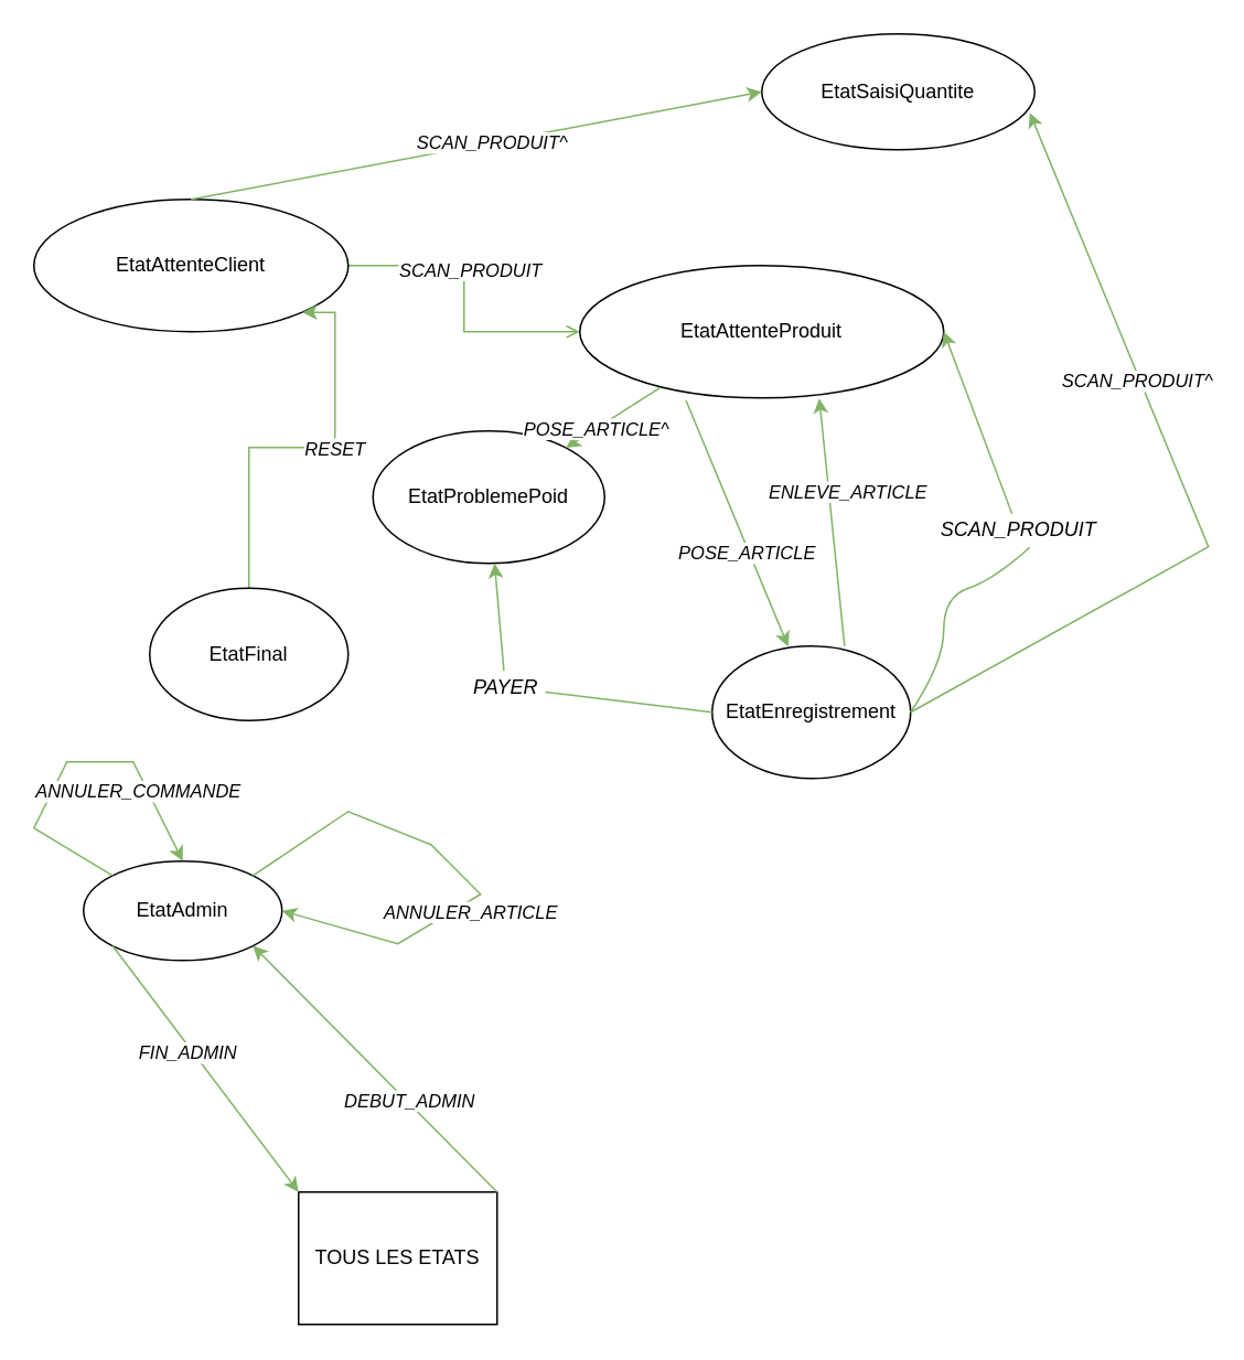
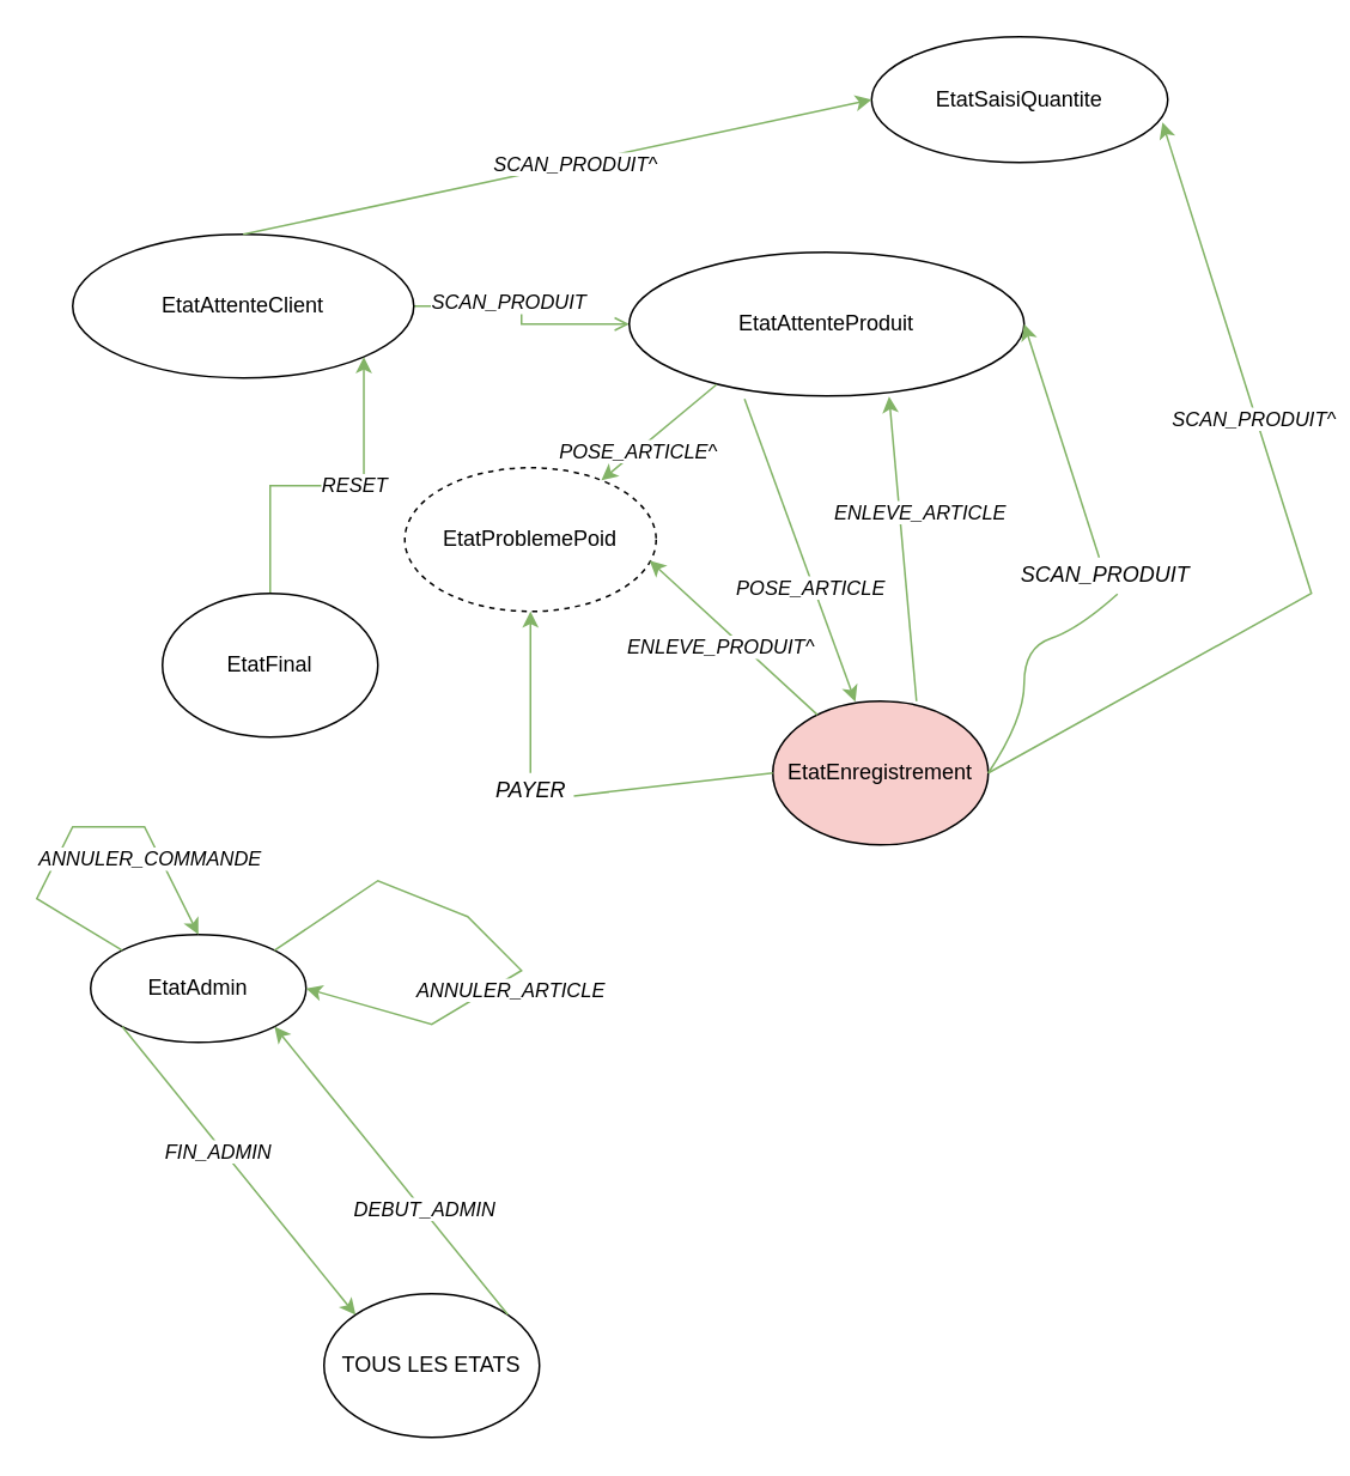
  <mxCell id="0" />
  <mxCell id="1" parent="0" />
  <mxCell id="2" style="edgeStyle=orthogonalEdgeStyle;rounded=0;orthogonalLoop=1;jettySize=auto;html=1;exitX=1;exitY=0.5;exitDx=0;exitDy=0;fillColor=#d5e8d4;strokeColor=#82b366;endArrow=open;" parent="1" source="4" target="5" edge="1"><mxGeometry relative="1" as="geometry" /></mxCell>
  <mxCell id="3" value="&lt;i&gt;SCAN_PRODUIT&lt;/i&gt;" style="edgeLabel;html=1;align=center;verticalAlign=middle;resizable=0;points=[];" parent="2" vertex="1" connectable="0"><mxGeometry x="-0.204" y="3" relative="1" as="geometry"><mxPoint as="offset" /></mxGeometry></mxCell>
- <mxCell id="4" value="EtatAttenteClient" style="ellipse;whiteSpace=wrap;html=1;" parent="1" vertex="1"><mxGeometry x="20" y="120" width="190" height="80" as="geometry" /></mxCell>
- <mxCell id="5" value="EtatAttenteProduit" style="ellipse;whiteSpace=wrap;html=1;" parent="1" vertex="1"><mxGeometry x="350" y="160" width="220" height="80" as="geometry" /></mxCell>
- <mxCell id="6" value="EtatEnregistrement" style="ellipse;whiteSpace=wrap;html=1;" parent="1" vertex="1"><mxGeometry x="430" y="390" width="120" height="80" as="geometry" /></mxCell>
+ <mxCell id="4" value="EtatAttenteClient" style="ellipse;whiteSpace=wrap;html=1;" parent="1" vertex="1"><mxGeometry x="40" y="130" width="190" height="80" as="geometry" /></mxCell>
+ <mxCell id="5" value="EtatAttenteProduit" style="ellipse;whiteSpace=wrap;html=1;" parent="1" vertex="1"><mxGeometry x="350" y="140" width="220" height="80" as="geometry" /></mxCell>
+ <mxCell id="6" value="EtatEnregistrement" style="ellipse;whiteSpace=wrap;html=1;fillColor=#f8cecc;" parent="1" vertex="1"><mxGeometry x="430" y="390" width="120" height="80" as="geometry" /></mxCell>
  <mxCell id="7" style="edgeStyle=orthogonalEdgeStyle;rounded=0;orthogonalLoop=1;jettySize=auto;html=1;exitX=0.5;exitY=0;exitDx=0;exitDy=0;entryX=1;entryY=1;entryDx=0;entryDy=0;fillColor=#d5e8d4;strokeColor=#82b366;" parent="1" source="9" target="4" edge="1"><mxGeometry relative="1" as="geometry"><Array as="points"><mxPoint x="150" y="270" /><mxPoint x="202" y="270" /></Array></mxGeometry></mxCell>
  <mxCell id="8" value="&lt;i&gt;RESET&lt;/i&gt;" style="edgeLabel;html=1;align=center;verticalAlign=middle;resizable=0;points=[];" parent="7" vertex="1" connectable="0"><mxGeometry x="0.148" y="1" relative="1" as="geometry"><mxPoint as="offset" /></mxGeometry></mxCell>
- <mxCell id="9" value="EtatFinal" style="ellipse;whiteSpace=wrap;html=1;" parent="1" vertex="1"><mxGeometry x="90" y="355" width="120" height="80" as="geometry" /></mxCell>
- <mxCell id="10" value="EtatProblemePoid" style="ellipse;whiteSpace=wrap;html=1;" parent="1" vertex="1"><mxGeometry x="225" y="260" width="140" height="80" as="geometry" /></mxCell>
+ <mxCell id="9" value="EtatFinal" style="ellipse;whiteSpace=wrap;html=1;" parent="1" vertex="1"><mxGeometry x="90" y="330" width="120" height="80" as="geometry" /></mxCell>
+ <mxCell id="10" value="EtatProblemePoid" style="ellipse;whiteSpace=wrap;html=1;dashed=1;" parent="1" vertex="1"><mxGeometry x="225" y="260" width="140" height="80" as="geometry" /></mxCell>
  <mxCell id="11" value="" style="curved=1;endArrow=classic;html=1;rounded=0;entryX=1;entryY=0.5;entryDx=0;entryDy=0;startArrow=none;fillColor=#d5e8d4;strokeColor=#82b366;" parent="1" source="15" target="5" edge="1"><mxGeometry width="50" height="50" relative="1" as="geometry"><mxPoint x="550" y="430" as="sourcePoint" /><mxPoint x="600" y="380" as="targetPoint" /><Array as="points" /></mxGeometry></mxCell>
  <mxCell id="12" value="" style="endArrow=classic;html=1;rounded=0;startArrow=none;fillColor=#d5e8d4;strokeColor=#82b366;" parent="1" source="13" target="10" edge="1"><mxGeometry width="50" height="50" relative="1" as="geometry"><mxPoint x="430" y="430" as="sourcePoint" /><mxPoint x="480" y="380" as="targetPoint" /></mxGeometry></mxCell>
- <mxCell id="13" value="&lt;i&gt;PAYER&lt;/i&gt;" style="text;html=1;align=center;verticalAlign=middle;resizable=0;points=[];autosize=1;strokeColor=none;fillColor=none;" parent="1" vertex="1"><mxGeometry x="280" y="405" width="50" height="20" as="geometry" /></mxCell>
+ <mxCell id="13" value="&lt;i&gt;PAYER&lt;/i&gt;" style="text;html=1;align=center;verticalAlign=middle;resizable=0;points=[];autosize=1;strokeColor=none;fillColor=none;" parent="1" vertex="1"><mxGeometry x="270" y="430" width="50" height="20" as="geometry" /></mxCell>
  <mxCell id="14" value="" style="endArrow=none;html=1;rounded=0;entryX=0.983;entryY=0.638;entryDx=0;entryDy=0;entryPerimeter=0;fillColor=#d5e8d4;strokeColor=#82b366;" parent="1" target="13" edge="1"><mxGeometry width="50" height="50" relative="1" as="geometry"><mxPoint x="430" y="430" as="sourcePoint" /><mxPoint x="157.96" y="431.04" as="targetPoint" /></mxGeometry></mxCell>
  <mxCell id="15" value="&lt;span&gt;SCAN_PRODUIT&lt;/span&gt;" style="text;html=1;align=center;verticalAlign=middle;resizable=0;points=[];autosize=1;strokeColor=none;fillColor=none;fontStyle=2" parent="1" vertex="1"><mxGeometry x="560" y="310" width="110" height="20" as="geometry" /></mxCell>
  <mxCell id="16" value="" style="curved=1;endArrow=none;html=1;rounded=0;entryX=0.564;entryY=1.017;entryDx=0;entryDy=0;entryPerimeter=0;fillColor=#d5e8d4;strokeColor=#82b366;" parent="1" target="15" edge="1"><mxGeometry width="50" height="50" relative="1" as="geometry"><mxPoint x="550" y="430" as="sourcePoint" /><mxPoint x="570" y="230" as="targetPoint" /><Array as="points"><mxPoint x="570" y="400" /><mxPoint x="570" y="360" /><mxPoint x="600" y="350" /></Array></mxGeometry></mxCell>
  <mxCell id="17" value="" style="endArrow=classic;html=1;rounded=0;exitX=0.221;exitY=0.921;exitDx=0;exitDy=0;exitPerimeter=0;fillColor=#d5e8d4;strokeColor=#82b366;" parent="1" source="5" target="10" edge="1"><mxGeometry width="50" height="50" relative="1" as="geometry"><mxPoint x="340" y="300" as="sourcePoint" /><mxPoint x="390" y="250" as="targetPoint" /></mxGeometry></mxCell>
  <mxCell id="18" value="POSE_ARTICLE^" style="edgeLabel;html=1;align=center;verticalAlign=middle;resizable=0;points=[];fontStyle=2" parent="17" vertex="1" connectable="0"><mxGeometry x="0.356" relative="1" as="geometry"><mxPoint as="offset" /></mxGeometry></mxCell>
  <mxCell id="19" value="" style="endArrow=classic;html=1;rounded=0;exitX=0.292;exitY=1.021;exitDx=0;exitDy=0;exitPerimeter=0;entryX=0.383;entryY=0.004;entryDx=0;entryDy=0;entryPerimeter=0;fillColor=#d5e8d4;strokeColor=#82b366;" parent="1" source="5" target="6" edge="1"><mxGeometry width="50" height="50" relative="1" as="geometry"><mxPoint x="340" y="300" as="sourcePoint" /><mxPoint x="390" y="250" as="targetPoint" /><Array as="points" /></mxGeometry></mxCell>
  <mxCell id="20" value="POSE_ARTICLE" style="edgeLabel;html=1;align=center;verticalAlign=middle;resizable=0;points=[];fontStyle=2" parent="19" vertex="1" connectable="0"><mxGeometry x="0.231" y="-2" relative="1" as="geometry"><mxPoint as="offset" /></mxGeometry></mxCell>
+ <mxCell id="21" value="" style="endArrow=classic;html=1;rounded=0;entryX=0.974;entryY=0.646;entryDx=0;entryDy=0;entryPerimeter=0;fillColor=#d5e8d4;strokeColor=#82b366;" parent="1" source="6" target="10" edge="1"><mxGeometry width="50" height="50" relative="1" as="geometry"><mxPoint x="340" y="300" as="sourcePoint" /><mxPoint x="390" y="250" as="targetPoint" /></mxGeometry></mxCell>
+ <mxCell id="22" value="ENLEVE_PRODUIT^" style="edgeLabel;html=1;align=center;verticalAlign=middle;resizable=0;points=[];fontStyle=2" parent="21" vertex="1" connectable="0"><mxGeometry x="0.282" y="3" relative="1" as="geometry"><mxPoint x="7" y="15" as="offset" /></mxGeometry></mxCell>
  <mxCell id="23" value="" style="endArrow=classic;html=1;rounded=0;entryX=0.658;entryY=1.004;entryDx=0;entryDy=0;exitX=0.667;exitY=0;exitDx=0;exitDy=0;exitPerimeter=0;entryPerimeter=0;fillColor=#d5e8d4;strokeColor=#82b366;" parent="1" source="6" target="5" edge="1"><mxGeometry width="50" height="50" relative="1" as="geometry"><mxPoint x="340" y="300" as="sourcePoint" /><mxPoint x="390" y="250" as="targetPoint" /></mxGeometry></mxCell>
  <mxCell id="24" value="ENLEVE_ARTICLE" style="edgeLabel;html=1;align=center;verticalAlign=middle;resizable=0;points=[];fontStyle=2" parent="23" vertex="1" connectable="0"><mxGeometry x="0.243" y="4" relative="1" as="geometry"><mxPoint x="15" as="offset" /></mxGeometry></mxCell>
- <mxCell id="25" value="EtatSaisiQuantite" style="ellipse;whiteSpace=wrap;html=1;" parent="1" vertex="1"><mxGeometry x="460" y="20" width="165" height="70" as="geometry" /></mxCell>
+ <mxCell id="25" value="EtatSaisiQuantite" style="ellipse;whiteSpace=wrap;html=1;" parent="1" vertex="1"><mxGeometry x="485" y="20" width="165" height="70" as="geometry" /></mxCell>
  <mxCell id="26" value="" style="endArrow=classic;html=1;rounded=0;entryX=0;entryY=0.5;entryDx=0;entryDy=0;exitX=0.5;exitY=0;exitDx=0;exitDy=0;fillColor=#d5e8d4;strokeColor=#82b366;" parent="1" source="4" target="25" edge="1"><mxGeometry width="50" height="50" relative="1" as="geometry"><mxPoint x="180" y="140" as="sourcePoint" /><mxPoint x="230" y="90" as="targetPoint" /></mxGeometry></mxCell>
  <mxCell id="27" value="&lt;i&gt;SCAN_PRODUIT^&lt;br&gt;&lt;/i&gt;" style="edgeLabel;html=1;align=center;verticalAlign=middle;resizable=0;points=[];" parent="26" vertex="1" connectable="0"><mxGeometry x="0.055" relative="1" as="geometry"><mxPoint as="offset" /></mxGeometry></mxCell>
  <mxCell id="28" value="" style="endArrow=classic;html=1;rounded=0;entryX=0.982;entryY=0.681;entryDx=0;entryDy=0;entryPerimeter=0;exitX=1;exitY=0.5;exitDx=0;exitDy=0;fillColor=#d5e8d4;strokeColor=#82b366;" parent="1" source="6" target="25" edge="1"><mxGeometry width="50" height="50" relative="1" as="geometry"><mxPoint x="340" y="310" as="sourcePoint" /><mxPoint x="390" y="260" as="targetPoint" /><Array as="points"><mxPoint x="730" y="330" /></Array></mxGeometry></mxCell>
  <mxCell id="29" value="&lt;i&gt;SCAN_PRODUIT^&lt;br&gt;&lt;/i&gt;" style="edgeLabel;html=1;align=center;verticalAlign=middle;resizable=0;points=[];" parent="28" vertex="1" connectable="0"><mxGeometry x="0.286" y="2" relative="1" as="geometry"><mxPoint as="offset" /></mxGeometry></mxCell>
- <mxCell id="30" value="TOUS LES ETATS" style="whiteSpace=wrap;html=1;rounded=0;" vertex="1" parent="1"><mxGeometry x="180" y="720" width="120" height="80" as="geometry" /></mxCell>
+ <mxCell id="30" value="TOUS LES ETATS" style="ellipse;whiteSpace=wrap;html=1;" vertex="1" parent="1"><mxGeometry x="180" y="720" width="120" height="80" as="geometry" /></mxCell>
  <mxCell id="31" value="EtatAdmin" style="ellipse;whiteSpace=wrap;html=1;" vertex="1" parent="1"><mxGeometry x="50" y="520" width="120" height="60" as="geometry" /></mxCell>
  <mxCell id="32" value="" style="endArrow=classic;html=1;rounded=0;exitX=1;exitY=0;exitDx=0;exitDy=0;entryX=1;entryY=1;entryDx=0;entryDy=0;fillColor=#d5e8d4;strokeColor=#82b366;" edge="1" parent="1" source="30" target="31"><mxGeometry width="50" height="50" relative="1" as="geometry"><mxPoint x="340" y="390" as="sourcePoint" /><mxPoint x="390" y="340" as="targetPoint" /></mxGeometry></mxCell>
  <mxCell id="33" value="&lt;i&gt;DEBUT_ADMIN&lt;/i&gt;" style="edgeLabel;html=1;align=center;verticalAlign=middle;resizable=0;points=[];" vertex="1" connectable="0" parent="32"><mxGeometry x="-0.269" y="-1" relative="1" as="geometry"><mxPoint as="offset" /></mxGeometry></mxCell>
  <mxCell id="34" value="" style="endArrow=classic;html=1;rounded=0;entryX=0;entryY=0;entryDx=0;entryDy=0;exitX=0;exitY=1;exitDx=0;exitDy=0;fillColor=#d5e8d4;strokeColor=#82b366;" edge="1" parent="1" source="31" target="30"><mxGeometry width="50" height="50" relative="1" as="geometry"><mxPoint x="340" y="390" as="sourcePoint" /><mxPoint x="390" y="340" as="targetPoint" /></mxGeometry></mxCell>
  <mxCell id="35" value="&lt;i&gt;FIN_ADMIN&lt;/i&gt;" style="edgeLabel;html=1;align=center;verticalAlign=middle;resizable=0;points=[];" vertex="1" connectable="0" parent="34"><mxGeometry x="-0.162" y="-3" relative="1" as="geometry"><mxPoint as="offset" /></mxGeometry></mxCell>
  <mxCell id="36" value="" style="endArrow=classic;html=1;rounded=0;entryX=1;entryY=0.5;entryDx=0;entryDy=0;exitX=1;exitY=0;exitDx=0;exitDy=0;fillColor=#d5e8d4;strokeColor=#82b366;" edge="1" parent="1" source="31" target="31"><mxGeometry width="50" height="50" relative="1" as="geometry"><mxPoint x="340" y="530" as="sourcePoint" /><mxPoint x="390" y="480" as="targetPoint" /><Array as="points"><mxPoint x="210" y="490" /><mxPoint x="260" y="510" /><mxPoint x="290" y="540" /><mxPoint x="240" y="570" /></Array></mxGeometry></mxCell>
  <mxCell id="37" value="&lt;i&gt;ANNULER_ARTICLE&lt;/i&gt;" style="edgeLabel;html=1;align=center;verticalAlign=middle;resizable=0;points=[];" vertex="1" connectable="0" parent="36"><mxGeometry x="0.197" y="5" relative="1" as="geometry"><mxPoint x="1" as="offset" /></mxGeometry></mxCell>
  <mxCell id="38" value="" style="endArrow=classic;html=1;rounded=0;entryX=0.5;entryY=0;entryDx=0;entryDy=0;exitX=0;exitY=0;exitDx=0;exitDy=0;fillColor=#d5e8d4;strokeColor=#82b366;" edge="1" parent="1" source="31" target="31"><mxGeometry width="50" height="50" relative="1" as="geometry"><mxPoint x="340" y="390" as="sourcePoint" /><mxPoint x="390" y="340" as="targetPoint" /><Array as="points"><mxPoint x="20" y="500" /><mxPoint x="40" y="460" /><mxPoint x="80" y="460" /></Array></mxGeometry></mxCell>
  <mxCell id="39" value="&lt;i&gt;ANNULER_COMMANDE&lt;/i&gt;" style="edgeLabel;html=1;align=center;verticalAlign=middle;resizable=0;points=[];" vertex="1" connectable="0" parent="38"><mxGeometry x="0.513" y="-6" relative="1" as="geometry"><mxPoint as="offset" /></mxGeometry></mxCell>
